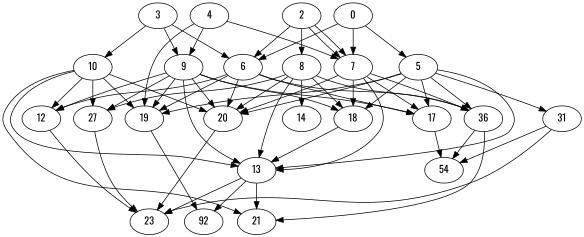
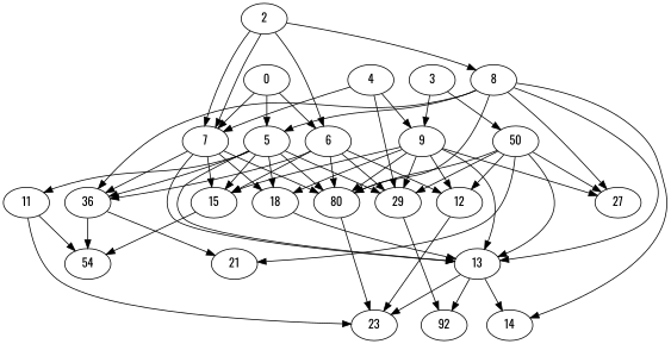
  digraph {
    fontname=Oswald
    node [alpha=0.19 fontname=Oswald]
    edge [fontname=Oswald]
    n1 [alpha=0.03 expect_size=13585408 label=0]
    5 [alpha=0.12 expect_size=23234560]
    6 [expect_size=45006848]
    7 [alpha=0.15 expect_size=51042304]
-   11 [alpha=0.09 expect_size=36596736 label=31]
+   11 [alpha=0.09 expect_size=36596736]
    13 [alpha=0.04 expect_size=15486976]
-   15 [alpha=0.01 expect_size=12932096 label=17]
+   15 [alpha=0.01 expect_size=12932096]
    n8 [alpha=0.08 expect_size=40365056 label=36]
    18 [alpha=0.16 expect_size=24684544]
-   19 [alpha=0.18 expect_size=49574912]
-   20 [alpha=0.05 expect_size=51014656]
+   19 [alpha=0.18 expect_size=49574912 label=29]
+   20 [alpha=0.05 expect_size=51014656 label=80]
    12 [alpha=0.13 expect_size=42761216]
    23 [alpha=0.17 expect_size=41947136]
    n14 [alpha=0.00 expect_size=52097024 label=54]
    21 [alpha=0.16 expect_size=36845568]
    n16 [alpha=0.07 expect_size=11835392 label=92]
    2 [alpha=0.08 expect_size=6510592]
    8 [alpha=0.11 expect_size=10534912]
    14 [alpha=0.13 expect_size=13400064]
    n20 [alpha=0.17 expect_size=36892672 label=27]
    3 [expect_size=49418240]
    9 [alpha=0.01 expect_size=27883520]
-   10 [alpha=0.14 expect_size=28840960]
+   10 [alpha=0.14 expect_size=28840960 label=50]
    4 [alpha=0.20 expect_size=35042304]
    n1 -> 5
    n1 -> 6
    n1 -> 7
    5 -> 11
    5 -> 13
    5 -> 15
    5 -> n8
    5 -> 18
    5 -> 19
    5 -> 20
    6 -> 15
    6 -> n8
    6 -> 19
    6 -> 20
    6 -> 12
    7 -> 13
    7 -> 15
    7 -> n8
    7 -> 18
    7 -> 20
    11 -> 23
    11 -> n14
    13 -> 23
-   13 -> 21
+   13 -> 14
    13 -> n16
    15 -> n14
    n8 -> n14
    n8 -> 21
    18 -> 13
    19 -> n16
    20 -> 23
    12 -> 23
    2 -> 6
    2 -> 7
    2 -> 7
    2 -> 8
    8 -> 13
    8 -> n8
-   8 -> 18
+   8 -> 5
    8 -> 20
    8 -> 14
    8 -> n20
-   n20 -> 23
-   3 -> 6
    3 -> 9
    3 -> 10
    9 -> 13
    9 -> 15
    9 -> 18
    9 -> 19
    9 -> 20
    9 -> 12
    9 -> n20
    10 -> 13
    10 -> 19
    10 -> 20
    10 -> 12
    10 -> 21
    10 -> n20
    4 -> 7
    4 -> 19
    4 -> 9
  }
